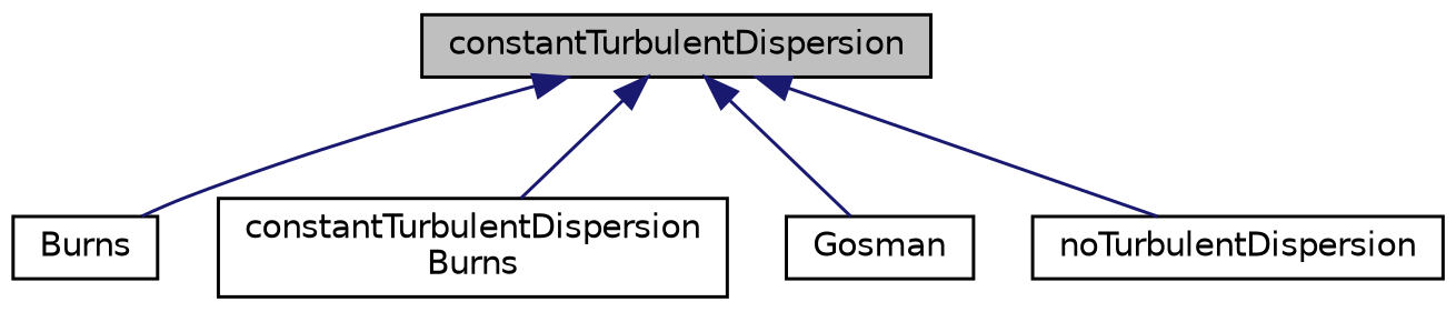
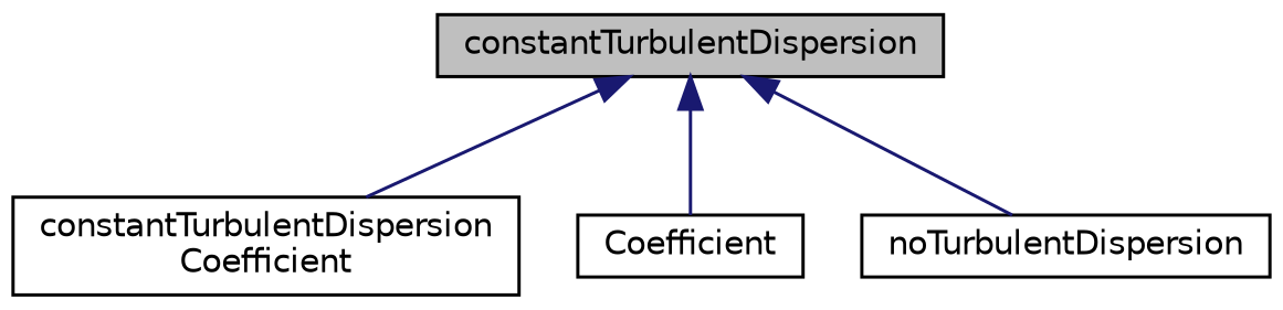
  digraph {
    fontname="DejaVu Sans"
    node [color=black fontname="DejaVu Sans" fontsize=10 shape=record]
    edge [color=midnightblue dir=back fontname="DejaVu Sans" fontsize=10 labelfontname=FreeSans labelfontsize=10 style=solid]
    n1 [fillcolor=grey75 fontcolor=black height=0.2 label=constantTurbulentDispersion style=filled width=0.4]
-   n2 [height=0.2 label=Burns width=0.4]
-   n3 [height=0.2 label="constantTurbulentDispersion\lBurns" width=0.4]
-   n4 [height=0.2 label=Gosman width=0.4]
+   n3 [height=0.2 label="constantTurbulentDispersion\lCoefficient" width=0.4]
+   n4 [height=0.2 label=Coefficient width=0.4]
    n5 [height=0.2 label=noTurbulentDispersion width=0.4]
-   n1 -> n2
    n1 -> n3
    n1 -> n4
    n1 -> n5
  }
